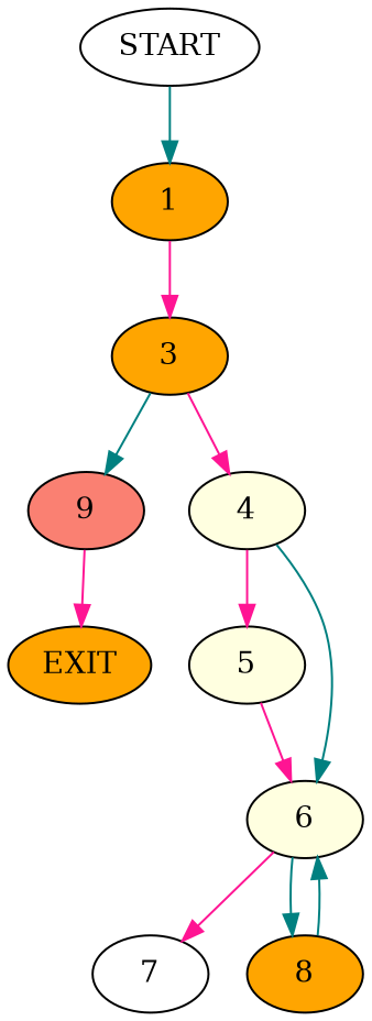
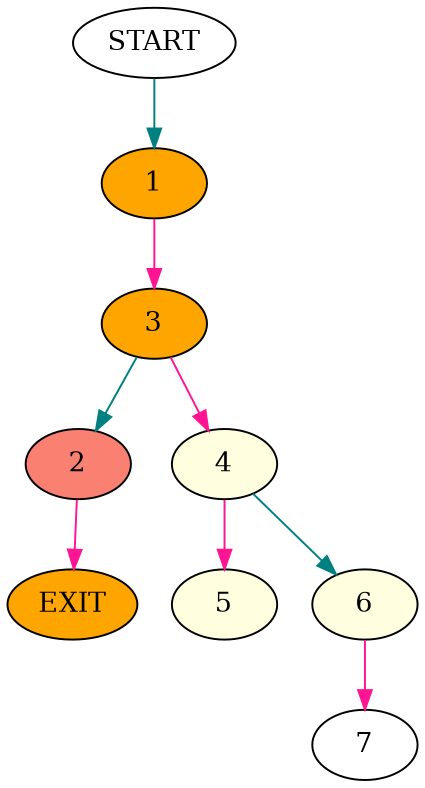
  digraph {
    node [fillcolor=orange style=filled]
    edge [color=deeppink]
    n1 [fillcolor=white label=START]
    1
    3
    n4 [label=EXIT]
-   2 [fillcolor=salmon label=9]
+   2 [fillcolor=salmon]
    4 [fillcolor=lightyellow]
    5 [fillcolor=lightyellow]
    6 [fillcolor=lightyellow]
    7 [fillcolor=white]
-   8
    n1 -> 1 [color=teal]
    1 -> 3
    3 -> 2 [color=teal]
    3 -> 4
    2 -> n4
    4 -> 5
    4 -> 6 [color=teal]
-   5 -> 6
    6 -> 7
-   6 -> 8 [color=teal]
-   8 -> 6 [color=teal]
  }
